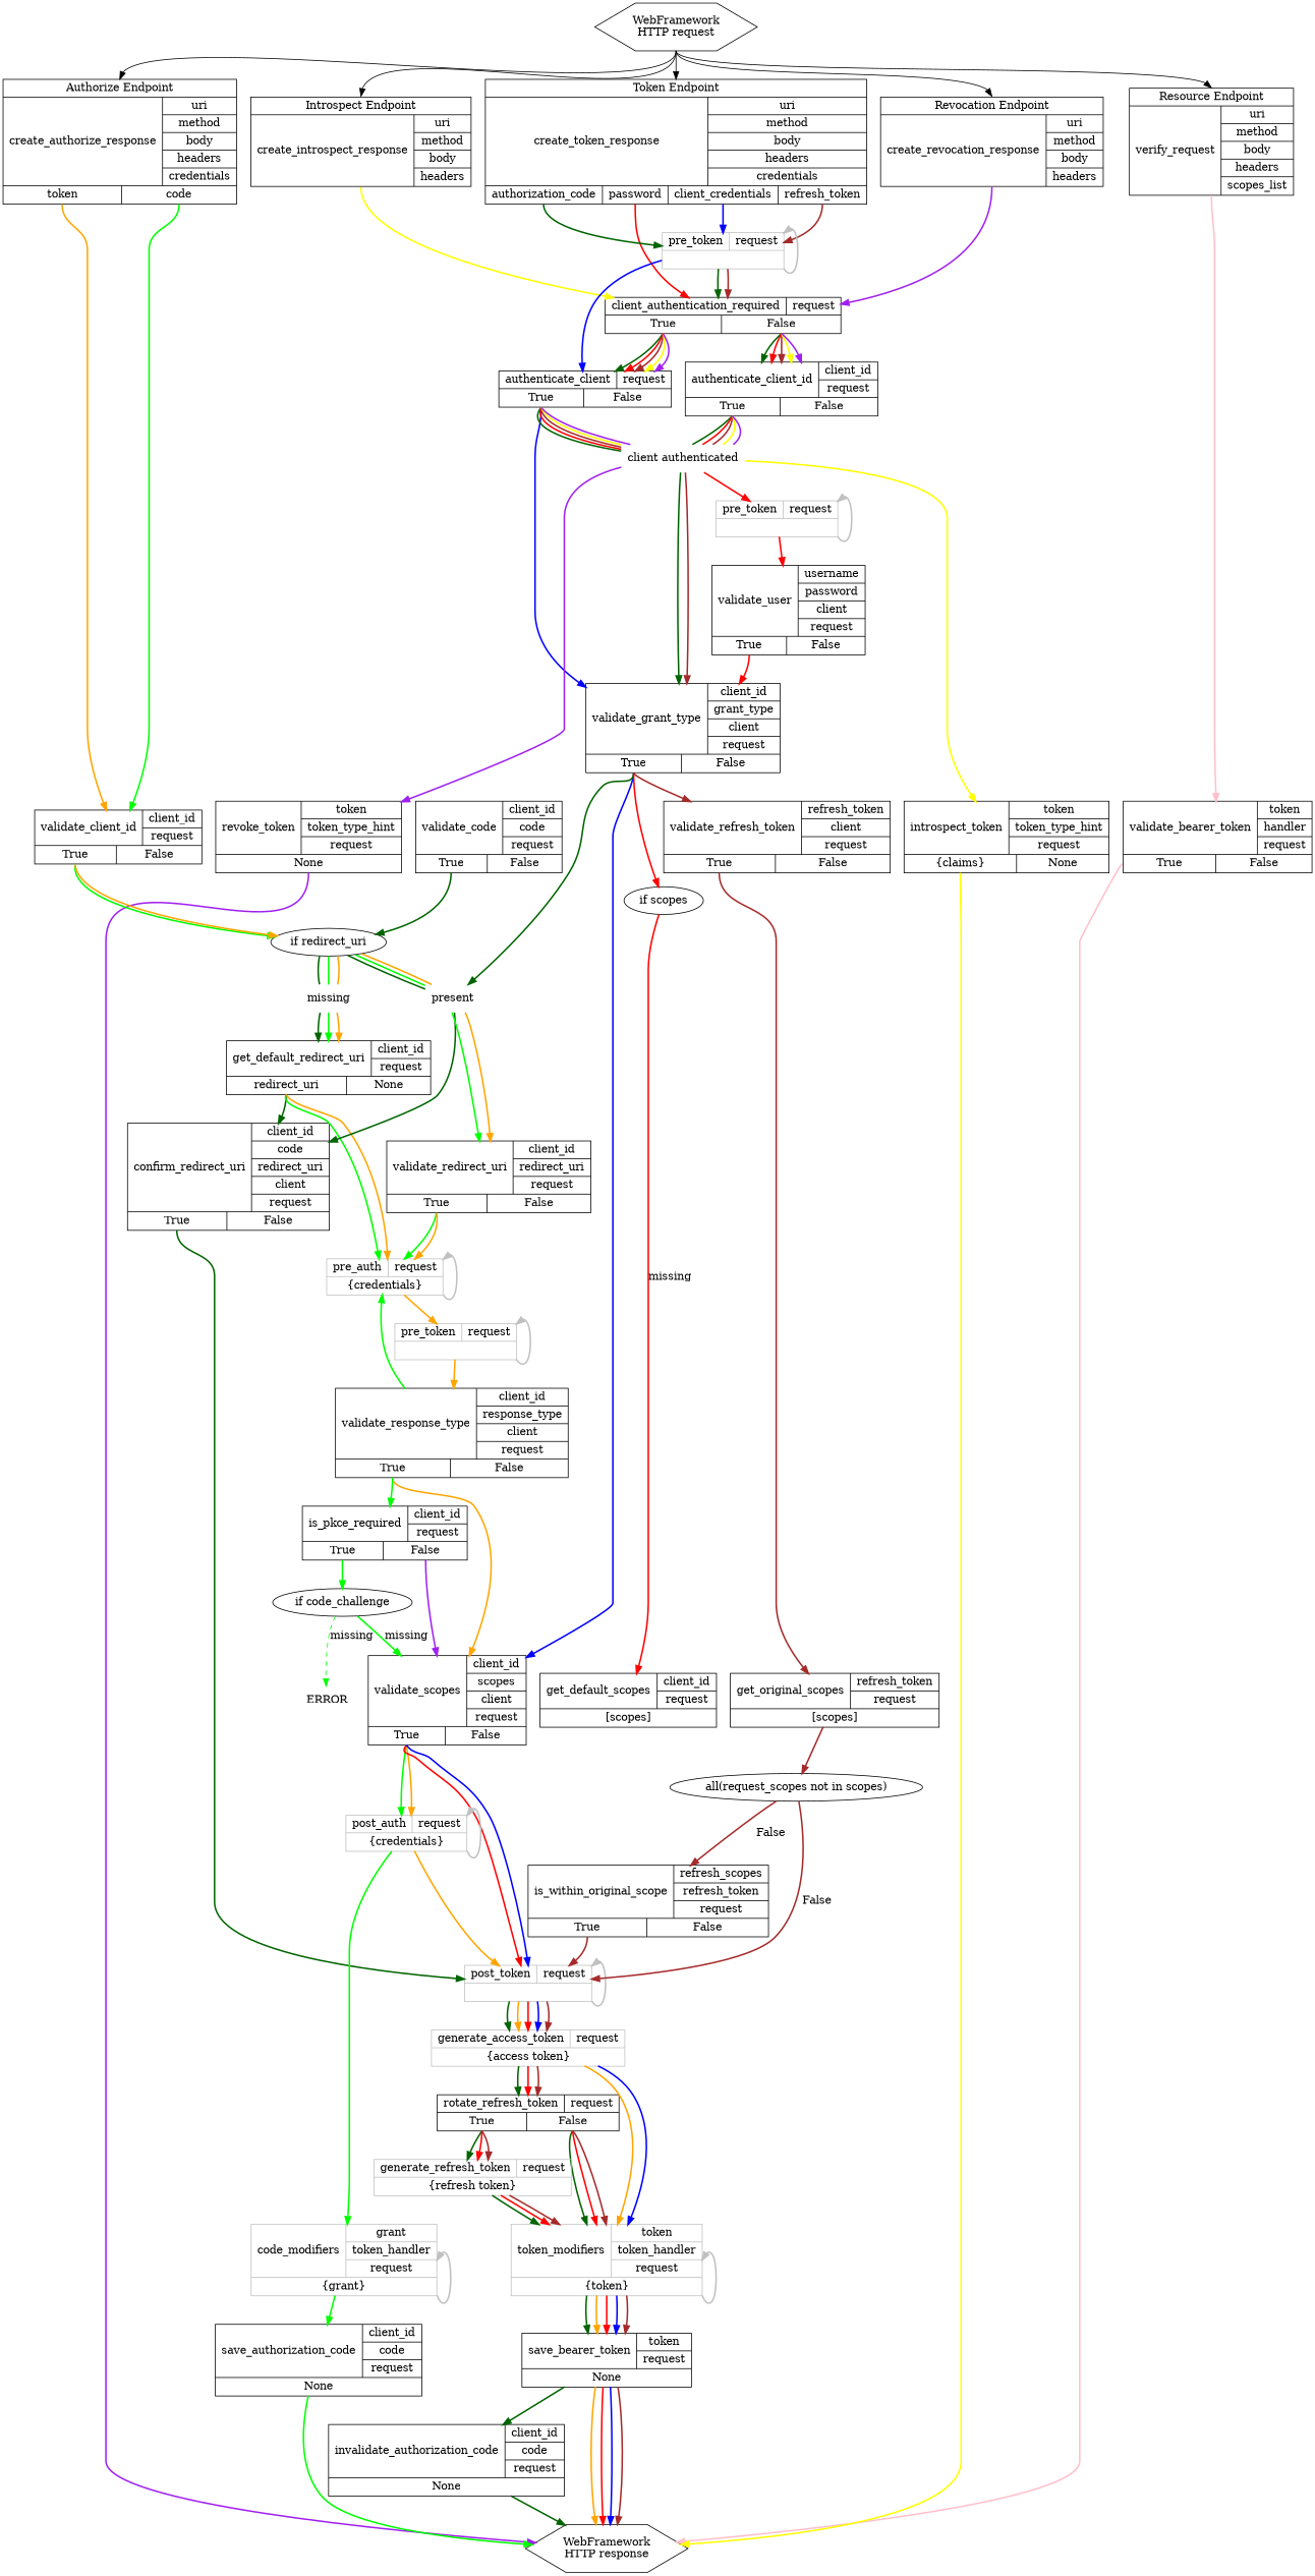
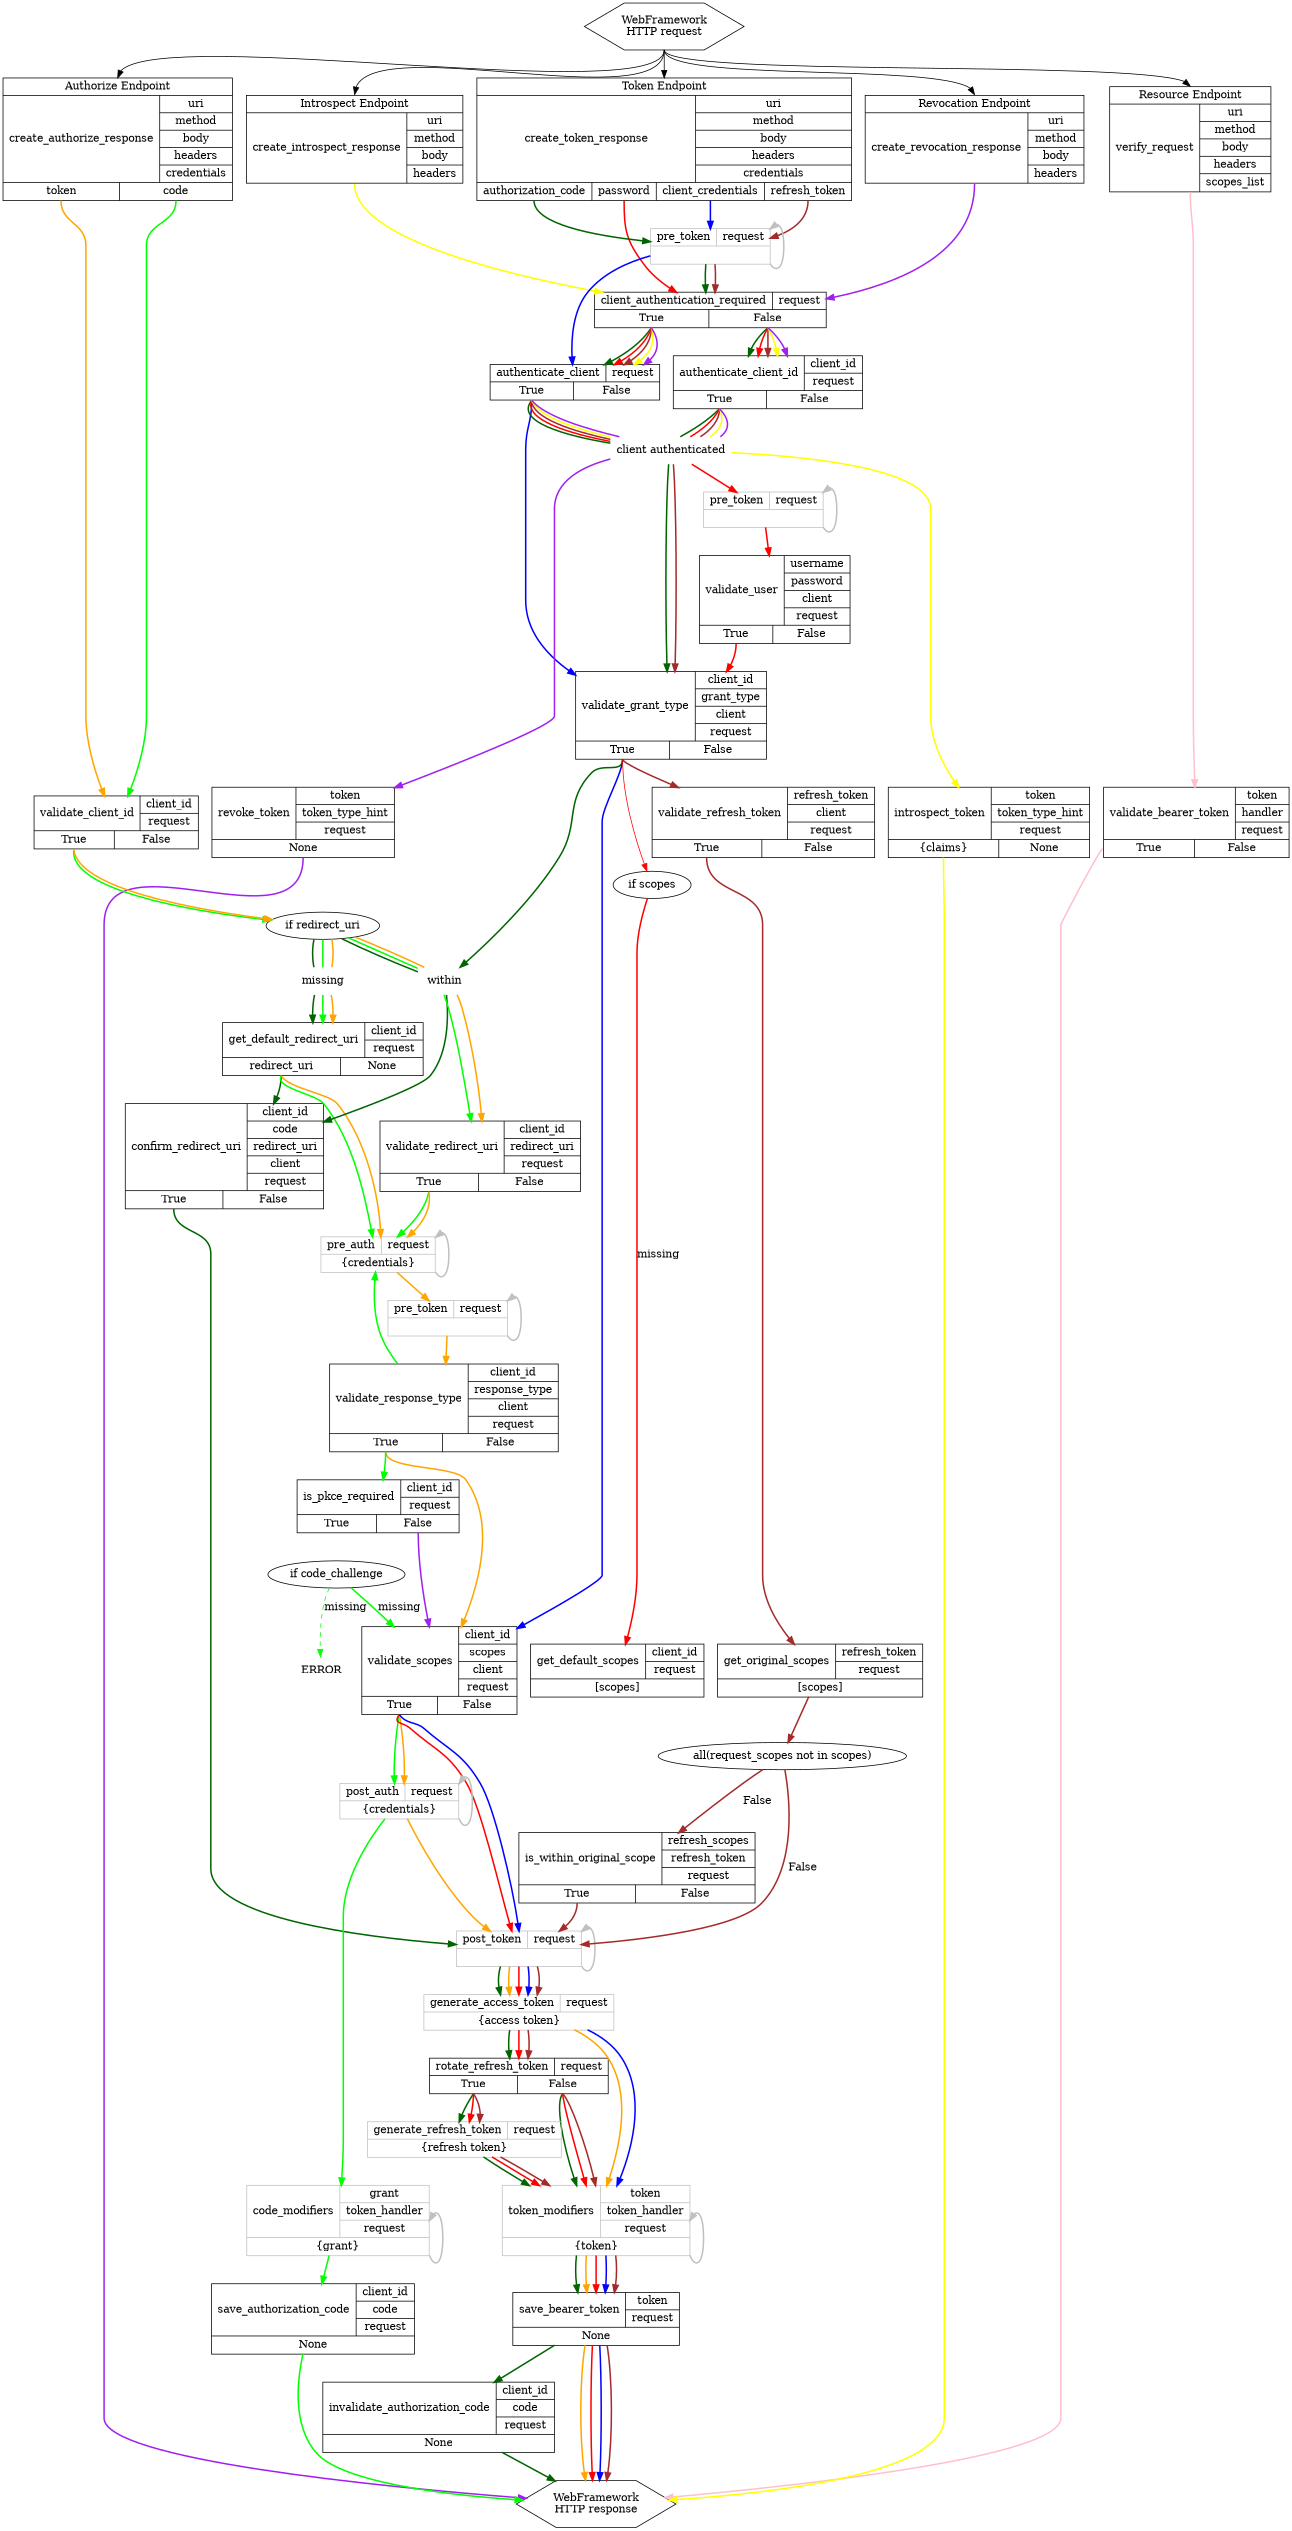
  digraph {
    node [shape=record]
    edge [style=bold color=darkgreen]
    n1 [label="WebFramework\nHTTP request" shape=hexagon]
    n2 [label="{<top>Authorize Endpoint|{create_authorize_response|{uri|method|body|headers|credentials}}|{<token>token|<code>code}}"]
    n3 [label="{<top>Token Endpoint|{create_token_response|{uri|method|body|headers|credentials}}|{<authorization_code>authorization_code|<password>password|<client_credentials>client_credentials|<refresh_token>refresh_token}}"]
    n4 [label="{<top>Introspect Endpoint|{create_introspect_response|{uri|method|body|headers}}}"]
    n5 [label="{<top>Revocation Endpoint|{create_revocation_response|{uri|method|body|headers}}}"]
    n6 [label="{<top>Resource Endpoint|{verify_request|{uri|method|body|headers|scopes_list}}}"]
    n7 [label="WebFramework\nHTTP response" shape=hexagon]
    n8 [label="{{<top>client_authentication_required|request}|{<true>True|<false>False}}"]
    n9 [label="{{<top>authenticate_client|request}|{<true>True|<false>False}}"]
    n10 [label="{{<top>authenticate_client_id|{client_id|request}}|{<true>True|<false>False}}"]
    n11 [label="{{<top>validate_grant_type|{client_id|grant_type|client|request}}|{<true>True|<false>False}}"]
-   n12 [label="{{<top>validate_code|{client_id|code|request}}|{<true>True|<false>False}}"]
    n13 [label="{{<top>confirm_redirect_uri|{client_id|code|redirect_uri|client|request}}|{<true>True|<false>False}}"]
    n14 [label="{{<top>get_default_redirect_uri|{client_id|request}}|{<redirect_uri>redirect_uri|<none>None}}"]
    n15 [label="{{<top>invalidate_authorization_code|{client_id|code|request}}|None}"]
    n16 [label="{{<top>validate_scopes|{client_id|scopes|client|request}}|{<true>True|<false>False}}"]
    n17 [label="{{<top>save_bearer_token|{token|request}}|None}"]
    n18 [label="{{<top>revoke_token|{token|token_type_hint|request}}|None}"]
    n19 [label="{{<top>validate_client_id|{client_id|request}}|{<true>True|<false>False}}"]
    n20 [label="{{<top>validate_redirect_uri|{client_id|redirect_uri|request}}|{<true>True|<false>False}}"]
    n21 [label="{{<top>is_pkce_required|{client_id|request}}|{<true>True|<false>False}}"]
    n22 [label="{{<top>validate_response_type|{client_id|response_type|client|request}}|{<true>True|<false>False}}"]
    n23 [label="{{<top>save_authorization_code|{client_id|code|request}}|None}"]
    n24 [label="{{<top>validate_bearer_token|{token|handler|request}}|{<true>True|<false>False}}"]
    n25 [label="{{<top>validate_refresh_token|{refresh_token|client|request}}|{<true>True|<false>False}}"]
    n26 [label="{{<top>get_default_scopes|{client_id|request}}|{<scopes>[scopes]}}"]
    n27 [label="{{<top>get_original_scopes|{refresh_token|request}}|{<scopes>[scopes]}}"]
    n28 [label="{{<top>is_within_original_scope|{refresh_scopes|refresh_token|request}}|{<true>True|<false>False}}"]
    n29 [label="{{<top>validate_user|{username|password|client|request}}|{<true>True|<false>False}}"]
    n30 [label="{{<top>introspect_token|{token|token_type_hint|request}}|{<claims>\{claims\}|<none>None}}"]
    n31 [label="{{<top>rotate_refresh_token|{request}}|{<true>True|<false>False}}"]
    n32 [color=grey label="{{<top>pre_auth|<arg>request}|<resp>\{credentials\}}}"]
    n33 [color=grey label="{{<top>post_auth|<arg>request}|<resp>\{credentials\}}}"]
    n34 [color=grey label="{{<top>pre_token|<arg>request}|<resp>}}"]
    n35 [color=grey label="{{<top>pre_token|<arg>request}|<resp>}}"]
    n36 [color=grey label="{{<top>pre_token|<arg>request}|<resp>}}"]
    n37 [color=grey label="{{<top>post_token|<arg>request}|<resp>}}"]
    n38 [color=grey label="{{<top>token_modifiers|{token|token_handler|<arg>request}}|<resp>\{token\}}}"]
    n39 [color=grey label="{{<top>code_modifiers|{grant|token_handler|<arg>request}}|<resp>\{grant\}}}"]
    n40 [color=grey label="{{<top>generate_access_token|<arg>request}|<resp>\{access token\}}}"]
    n41 [color=grey label="{{<top>generate_refresh_token|<arg>request}|<resp>\{refresh token\}}}"]
    n42 [label="client authenticated" shape=none]
    n43 [label="if redirect_uri" shape=""]
-   n44 [label=present shape=none]
+   n44 [label=within shape=none]
    n45 [label=missing shape=none]
    n46 [label="if code_challenge" shape=""]
    n47 [label=ERROR shape=none]
    n48 [label="if scopes" shape=""]
    n49 [label="all(request_scopes not in scopes)" shape=""]
    subgraph sub_1 {
      n1
      n2
      n3
      n4
      n5
      n6
      n7
    }
    subgraph sub_2 {
      rank=same
      n2
      n3
      n4
      n5
      n6
    }
    subgraph sub_3 {
      n8
      n9
      n10
      n11
-     n12
      n13
      n14
      n15
      n16
      n17
      n18
      n19
      n20
      n21
      n22
      n23
      n24
      n25
      n26
      n27
      n28
      n29
      n30
      n31
    }
    subgraph sub_4 {
      rank=same
-     n12
      n18
      n19
      n24
      n25
      n30
    }
    subgraph sub_5 {
      rank=same
      n13
      n20
    }
    subgraph sub_6 {
      rank=same
      n17
      n23
    }
    subgraph sub_7 {
      rank=same
      n15
    }
    subgraph sub_8 {
      rank=same
      n16
      n26
      n27
    }
    subgraph sub_9 {
      rank=same
      n28
    }
    subgraph sub_10 {
      n32
      n33
      n34
      n35
      n36
      n37
      n38
      n39
      n40
      n41
    }
    subgraph sub_11 {
      rank=same
      n38
      n39
    }
    subgraph sub_12 {
      n3
      n7
      n8
      n9
      n10
      n11
-     n12
      n13
      n14
      n15
      n17
      n31
      n34
      n37
      n38
      n40
      n41
      n42
      n43
      n44
      n45
    }
    subgraph sub_13 {
      n2
      n7
      n14
      n16
      n19
      n20
      n21
      n22
      n23
      n32
      n33
      n39
      n43
      n44
      n45
      n46
      n47
    }
    subgraph sub_14 {
      n2
      n7
      n14
      n16
      n17
      n19
      n20
      n22
      n32
      n33
      n36
      n37
      n38
      n40
      n43
      n44
      n45
    }
    subgraph sub_15 {
      n3
      n7
      n8
      n9
      n10
      n11
      n16
      n17
      n26
      n29
      n31
      n35
      n37
      n38
      n40
      n41
      n42
      n48
    }
    subgraph sub_16 {
      n3
      n7
      n9
      n11
      n16
      n17
      n34
      n37
      n38
      n40
    }
    subgraph sub_17 {
      n3
      n7
      n8
      n9
      n10
      n11
      n17
      n25
      n27
      n28
      n31
      n34
      n37
      n38
      n40
      n41
      n42
      n49
    }
    subgraph sub_18 {
      n4
      n7
      n8
      n9
      n10
      n30
      n42
    }
    subgraph sub_19 {
      n5
      n7
      n8
      n9
      n10
      n18
      n42
    }
    subgraph sub_20 {
      n6
      n7
      n24
    }
    n1 -> n2 [headport="top:n" style=normal tailport=s color=""]
    n1 -> n3 [headport="top:n" style=normal tailport=s color=""]
    n1 -> n4 [headport="top:n" style=normal tailport=s color=""]
    n1 -> n5 [headport="top:n" style=normal tailport=s color=""]
    n1 -> n6 [headport="top:n" style=normal tailport=s color=""]
    n2 -> n19 [color=green tailport="code:s"]
    n2 -> n19 [color=orange tailport="token:s"]
    n3 -> n8 [color=red tailport="password:s"]
    n3 -> n34 [tailport="authorization_code:s"]
    n3 -> n34 [color=blue tailport="client_credentials:s"]
    n3 -> n34 [color=brown tailport="refresh_token:s"]
    n4 -> n8 [color=yellow tailport=s]
    n5 -> n8 [color=purple tailport=s]
    n6 -> n24 [color=pink tailport=s]
    n8 -> n9 [tailport="true:s"]
    n8 -> n9 [color=red tailport="true:s"]
    n8 -> n9 [color=brown tailport="true:s"]
    n8 -> n9 [color=yellow tailport="true:s"]
    n8 -> n9 [color=purple tailport="true:s"]
    n8 -> n10 [tailport="false:s"]
    n8 -> n10 [color=red tailport="false:s"]
    n8 -> n10 [color=brown tailport="false:s"]
    n8 -> n10 [color=yellow tailport="false:s"]
    n8 -> n10 [color=purple tailport="false:s"]
    n9 -> n11 [color=blue tailport="true:s"]
    n9 -> n42 [arrowhead=none tailport="true:s"]
    n9 -> n42 [arrowhead=none color=red tailport="true:s"]
    n9 -> n42 [arrowhead=none color=brown tailport="true:s"]
    n9 -> n42 [arrowhead=none color=yellow tailport="true:s"]
    n9 -> n42 [arrowhead=none color=purple tailport="true:s"]
    n10 -> n42 [arrowhead=none tailport="true:s"]
    n10 -> n42 [arrowhead=none color=red tailport="true:s"]
    n10 -> n42 [arrowhead=none color=brown tailport="true:s"]
    n10 -> n42 [arrowhead=none color=yellow tailport="true:s"]
    n10 -> n42 [arrowhead=none color=purple tailport="true:s"]
    n11 -> n16 [color=blue tailport="true:s"]
    n11 -> n25 [color=brown tailport="true:s"]
    n11 -> n44 [tailport="true:s"]
-   n11 -> n48 [color=red tailport="true:s"]
-   n12 -> n43 [tailport="true:s"]
+   n11 -> n48 [color=red style=normal tailport="true:s"]
    n13 -> n37 [tailport="true:s"]
    n14 -> n13 [tailport="redirect_uri:s"]
    n14 -> n32 [color=green tailport="redirect_uri:s"]
    n14 -> n32 [color=orange tailport="redirect_uri:s"]
    n15 -> n7
    n16 -> n33 [color=green tailport="true:s"]
    n16 -> n33 [color=orange tailport="true:s"]
    n16 -> n37 [color=red tailport="true:s"]
    n16 -> n37 [color=blue tailport="true:s"]
    n17 -> n7 [color=orange]
    n17 -> n7 [color=red]
    n17 -> n7 [color=blue]
    n17 -> n7 [color=brown]
    n17 -> n15
    n18 -> n7 [color=purple tailport=s]
    n19 -> n43 [color=green tailport="true:s"]
    n19 -> n43 [color=orange tailport="true:s"]
    n20 -> n32 [color=green tailport="true:s"]
    n20 -> n32 [color=orange tailport="true:s"]
    n21 -> n16 [color=purple tailport="false:s"]
-   n21 -> n46 [color=green tailport="true:s"]
    n22 -> n16 [color=orange tailport="true:s"]
    n22 -> n21 [color=green tailport="true:s"]
    n22 -> n32 [color=green]
    n23 -> n7 [color=green]
    n24 -> n7 [color=pink tailport=true]
    n25 -> n27 [color=brown tailport="true:s"]
    n27 -> n49 [color=brown]
    n28 -> n37 [color=brown tailport="true:s"]
    n29 -> n11 [color=red tailport="true:s"]
    n30 -> n7 [color=yellow tailport=claims]
    n31 -> n38 [tailport="false:s"]
    n31 -> n38 [color=red tailport="false:s"]
    n31 -> n38 [color=brown tailport="false:s"]
    n31 -> n41 [tailport="true:s"]
    n31 -> n41 [color=red tailport="true:s"]
    n31 -> n41 [color=brown tailport="true:s"]
    n32 -> n32 [color=grey headport="arg:ne" tailport="resp:se"]
    n32 -> n36 [color=orange]
    n33 -> n33 [color=grey headport="arg:ne" tailport="resp:se"]
    n33 -> n37 [color=orange]
    n33 -> n39 [color=green]
    n34 -> n8
    n34 -> n8 [color=brown]
    n34 -> n9 [color=blue]
    n34 -> n34 [color=grey headport="arg:ne" tailport="resp:se"]
    n35 -> n29 [color=red]
    n35 -> n35 [color=grey headport="arg:ne" tailport="resp:se"]
    n36 -> n22 [color=orange]
    n36 -> n36 [color=grey headport="arg:ne" tailport="resp:se"]
    n37 -> n37 [color=grey headport="arg:ne" tailport="resp:se"]
    n37 -> n40
    n37 -> n40 [color=orange]
    n37 -> n40 [color=red]
    n37 -> n40 [color=blue]
    n37 -> n40 [color=brown]
    n38 -> n17
    n38 -> n17 [color=orange]
    n38 -> n17 [color=red]
    n38 -> n17 [color=blue]
    n38 -> n17 [color=brown]
    n38 -> n38 [color=grey headport="arg:ne" tailport="resp:se"]
    n39 -> n23 [color=green]
    n39 -> n39 [color=grey headport="arg:ne" tailport="resp:se"]
    n40 -> n31
    n40 -> n31 [color=red]
    n40 -> n31 [color=brown]
    n40 -> n38 [color=orange]
    n40 -> n38 [color=blue]
    n41 -> n38
    n41 -> n38 [color=red]
    n41 -> n38 [color=brown]
    n42 -> n11
    n42 -> n11 [color=brown]
    n42 -> n18 [color=purple]
    n42 -> n30 [color=yellow]
    n42 -> n35 [color=red]
    n43 -> n44 [arrowhead=none]
    n43 -> n44 [arrowhead=none color=green]
    n43 -> n44 [arrowhead=none color=orange]
    n43 -> n45 [arrowhead=none]
    n43 -> n45 [arrowhead=none color=green]
    n43 -> n45 [arrowhead=none color=orange]
    n44 -> n13
    n44 -> n20 [color=green]
    n44 -> n20 [color=orange]
    n45 -> n14
    n45 -> n14 [color=green]
    n45 -> n14 [color=orange]
    n46 -> n16 [color=green label=missing]
    n46 -> n47 [color=green label=missing style=dashed]
    n48 -> n26 [color=red label=missing]
    n49 -> n28 [color=brown label=False]
    n49 -> n37 [color=brown label=False]
  }
